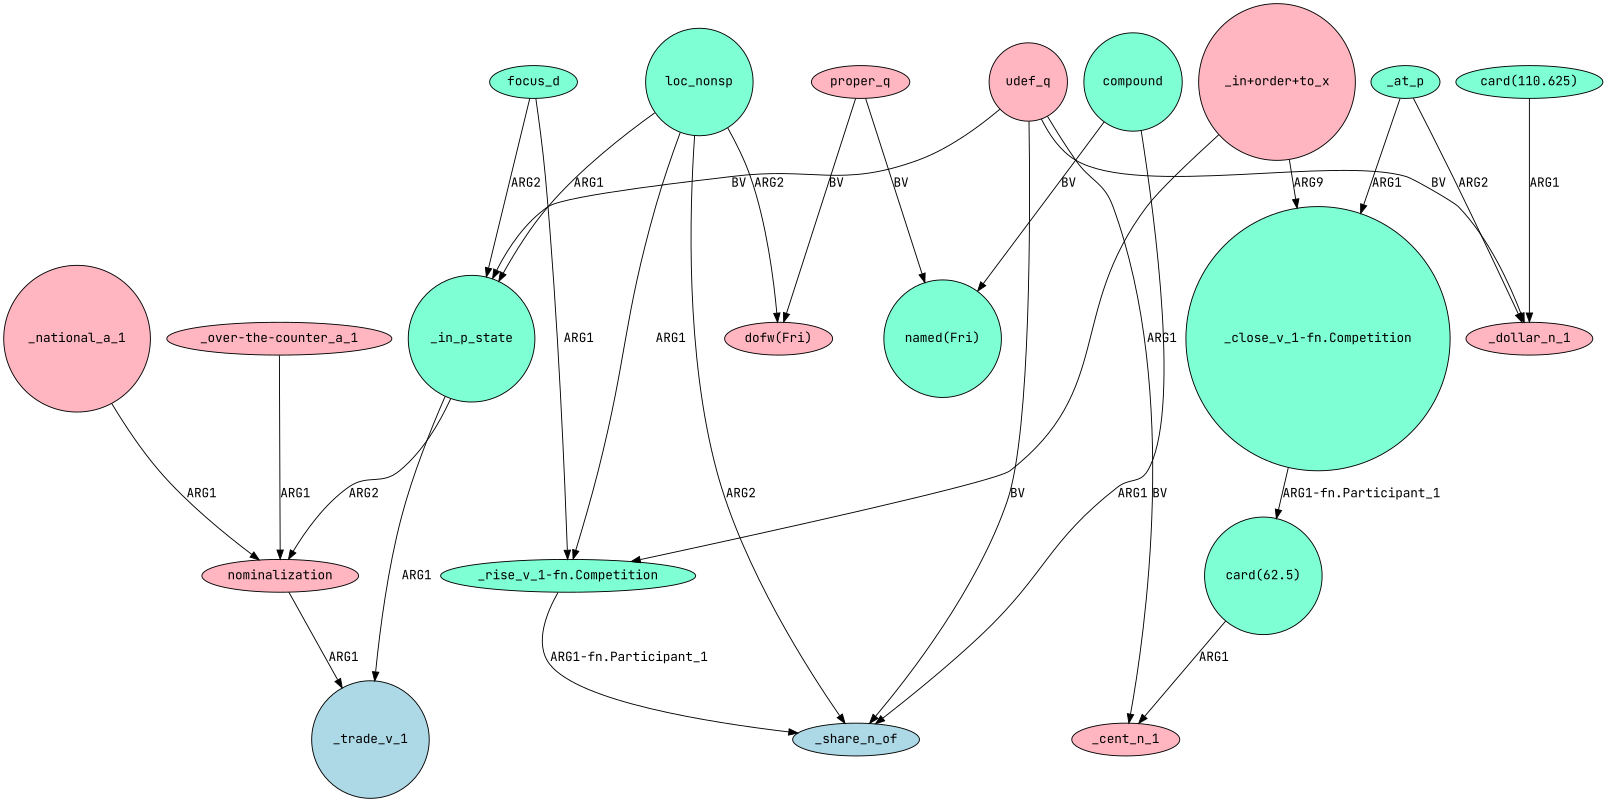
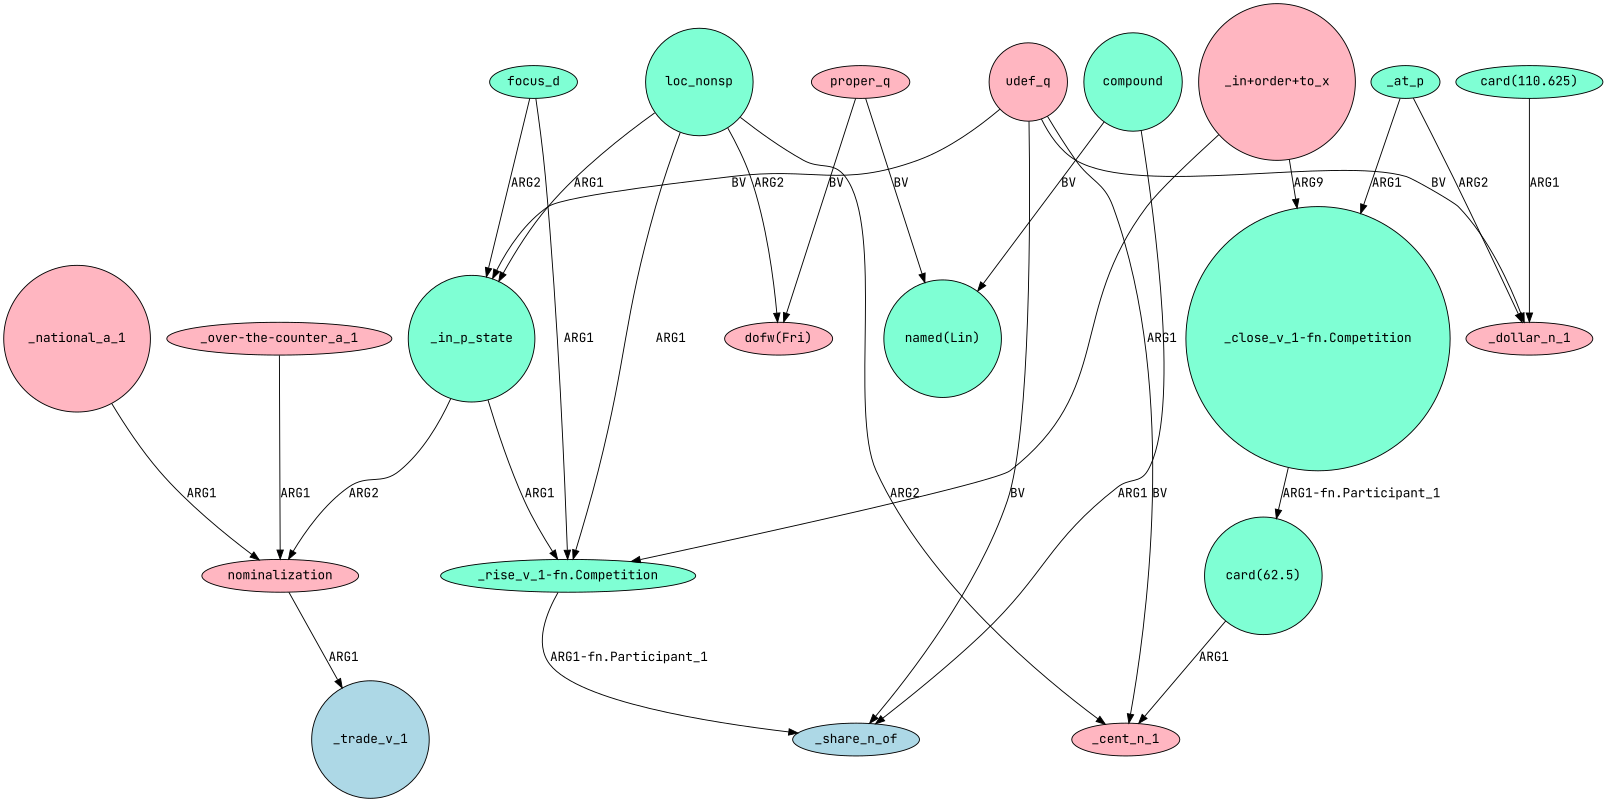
  digraph {
    fontname="JetBrains Mono"
    node [fillcolor=aquamarine fontname="JetBrains Mono" shape=ellipse style=filled]
    edge [fontname="JetBrains Mono"]
    _in_p_state [shape=circle]
    nominalization [fillcolor=lightpink]
    "_rise_v_1-fn.Competition"
    _trade_v_1 [fillcolor=lightblue shape=circle]
    _share_n_of [fillcolor=lightblue]
    focus_d
    loc_nonsp [shape=circle]
    "dofw(Fri)" [fillcolor=lightpink]
    _cent_n_1 [fillcolor=lightpink]
    proper_q [fillcolor=lightpink]
-   "named(Lin)" [shape=circle label="named(Fri)"]
+   "named(Lin)" [shape=circle]
    "_close_v_1-fn.Competition" [shape=circle]
    _at_p
    _dollar_n_1 [fillcolor=lightpink]
    "card(62.5)" [shape=circle]
    "_in+order+to_x" [fillcolor=lightpink shape=circle]
    compound [shape=circle]
    "_over-the-counter_a_1" [fillcolor=lightpink]
    udef_q [fillcolor=lightpink shape=circle]
    "card(110.625)"
    _national_a_1 [fillcolor=lightpink shape=circle]
    _in_p_state -> nominalization [label=ARG2]
-   _in_p_state -> _trade_v_1 [label=ARG1]
+   _in_p_state -> "_rise_v_1-fn.Competition" [label=ARG1]
    nominalization -> _trade_v_1 [label=ARG1]
    "_rise_v_1-fn.Competition" -> _share_n_of [label="ARG1-fn.Participant_1"]
    focus_d -> _in_p_state [label=ARG2]
    focus_d -> "_rise_v_1-fn.Competition" [label=ARG1]
    loc_nonsp -> _in_p_state [label=ARG1]
    loc_nonsp -> "_rise_v_1-fn.Competition" [label=ARG1]
    loc_nonsp -> "dofw(Fri)" [label=ARG2]
-   loc_nonsp -> _share_n_of [label=ARG2]
+   loc_nonsp -> _cent_n_1 [label=ARG2]
    proper_q -> "dofw(Fri)" [label=BV]
    proper_q -> "named(Lin)" [label=BV]
    "_close_v_1-fn.Competition" -> "card(62.5)" [label="ARG1-fn.Participant_1"]
    _at_p -> "_close_v_1-fn.Competition" [label=ARG1]
    _at_p -> _dollar_n_1 [label=ARG2]
    "card(62.5)" -> _cent_n_1 [label=ARG1]
    "_in+order+to_x" -> "_rise_v_1-fn.Competition" [label=ARG1]
    "_in+order+to_x" -> "_close_v_1-fn.Competition" [label=ARG9]
    compound -> _share_n_of [label=ARG1]
    compound -> "named(Lin)" [label=BV]
    "_over-the-counter_a_1" -> nominalization [label=ARG1]
    udef_q -> _in_p_state [label=BV]
    udef_q -> _share_n_of [label=BV]
    udef_q -> _cent_n_1 [label=BV]
    udef_q -> _dollar_n_1 [label=BV]
    "card(110.625)" -> _dollar_n_1 [label=ARG1]
    _national_a_1 -> nominalization [label=ARG1]
  }
